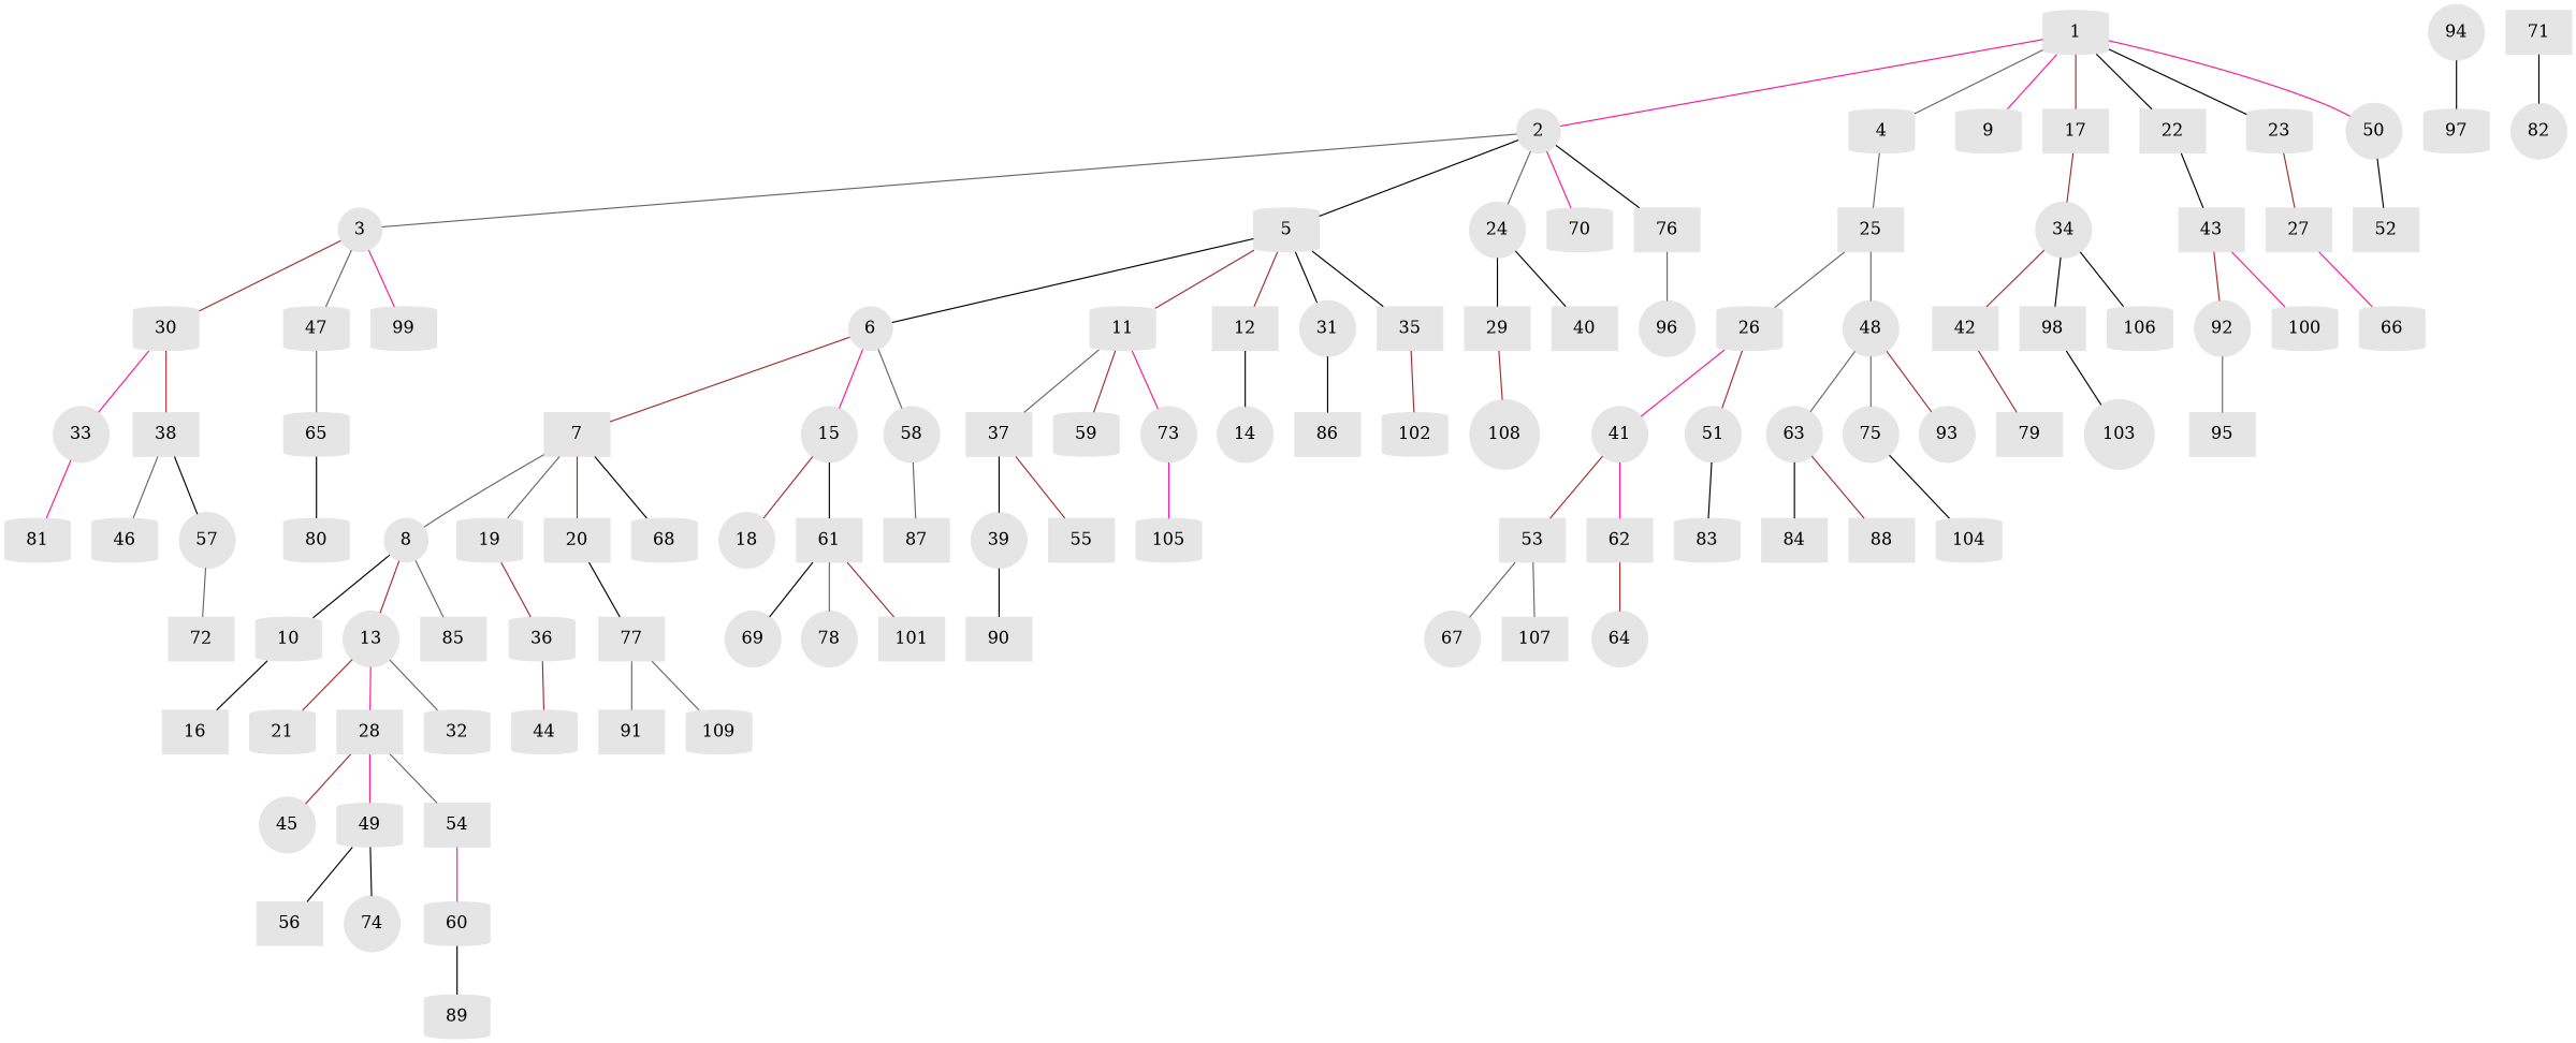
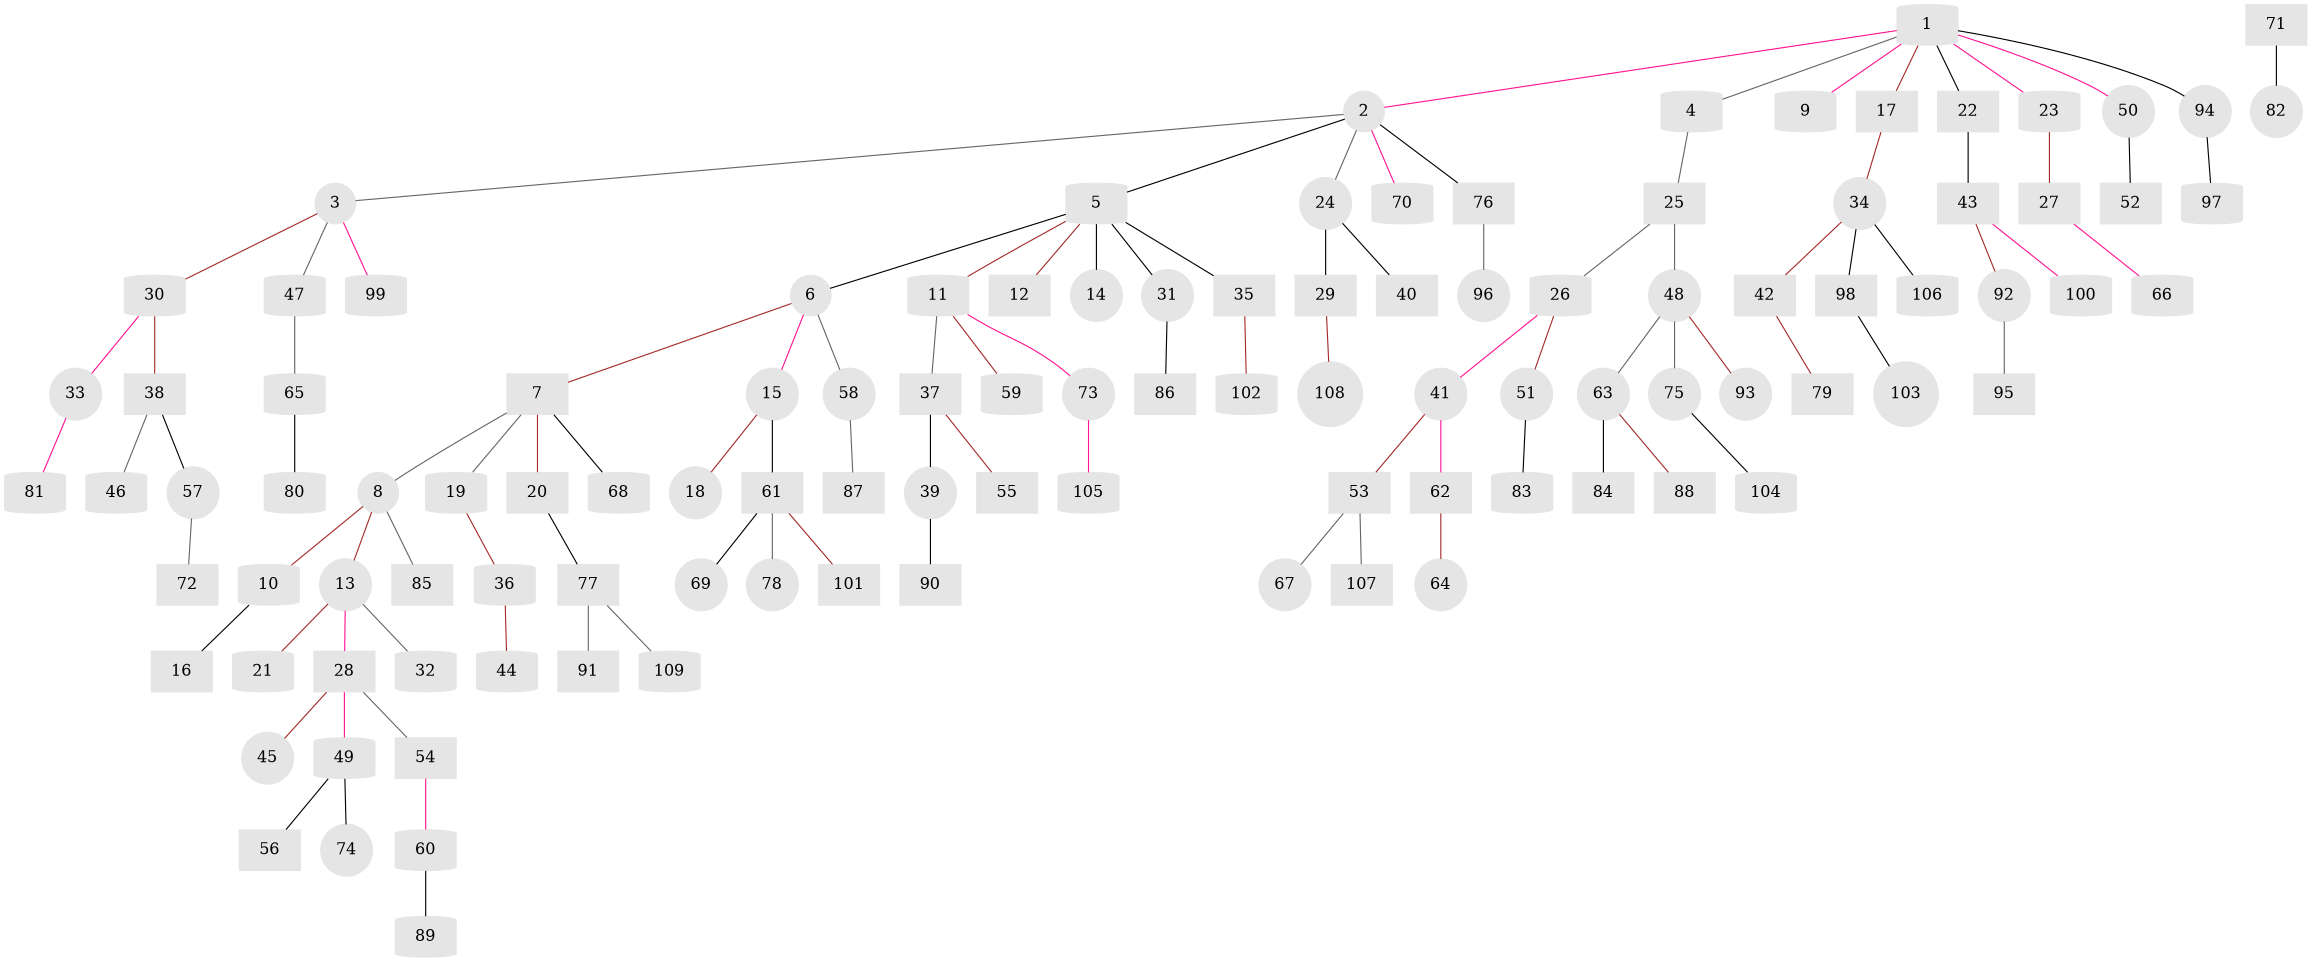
  graph {
    node [color=gray90 shape=box style=filled]
    edge [color=black]
    1 [shape=cylinder]
    2 [shape=circle]
    4 [shape=cylinder]
    9 [shape=cylinder]
    17
    22
    23 [shape=cylinder]
    50 [shape=circle]
    94 [shape=circle]
    3 [shape=circle]
    5 [shape=cylinder]
    24 [shape=circle]
    70 [shape=cylinder]
    76
    25
    34 [shape=circle]
    43
    27
    52
    97 [shape=cylinder]
    30 [shape=cylinder]
    47 [shape=cylinder]
    99 [shape=cylinder]
    6 [shape=circle]
    11 [shape=cylinder]
    12
    14 [shape=circle]
    31 [shape=circle]
    35
    29
    40
    96 [shape=circle]
    33 [shape=circle]
    38
    65 [shape=cylinder]
    26 [shape=cylinder]
    48 [shape=circle]
    7
    15 [shape=circle]
    58 [shape=circle]
    37
    59 [shape=cylinder]
    73 [shape=circle]
    86
    102 [shape=cylinder]
    8 [shape=circle]
    19 [shape=cylinder]
    20
    68 [shape=cylinder]
    18 [shape=circle]
    61
    87
    10 [shape=cylinder]
    13 [shape=circle]
    85
    36 [shape=cylinder]
    77
    16
    21 [shape=cylinder]
    28
    32 [shape=cylinder]
    39 [shape=circle]
    55
    105 [shape=cylinder]
    82 [shape=circle]
    71
    45 [shape=circle]
    49 [shape=cylinder]
    54
    69 [shape=circle]
    78 [shape=circle]
    101
    42
    98
    106 [shape=cylinder]
    44 [shape=cylinder]
    91
    109 [shape=cylinder]
    92 [shape=circle]
    100 [shape=cylinder]
    66 [shape=cylinder]
    108 [shape=circle]
    41 [shape=circle]
    51 [shape=circle]
    63 [shape=circle]
    75 [shape=circle]
    93 [shape=circle]
    53
    62
    83 [shape=cylinder]
    56
    74 [shape=circle]
    60 [shape=cylinder]
    81 [shape=cylinder]
    46 [shape=cylinder]
    57 [shape=circle]
    79
    103 [shape=circle]
    90
    72
    67 [shape=circle]
    107
    64 [shape=circle]
    95
    80 [shape=cylinder]
    84
    88
    104 [shape=cylinder]
    89 [shape=cylinder]
    1 -- 2 [color=deeppink]
    1 -- 4 [color=gray40]
    1 -- 9 [color=deeppink]
    1 -- 17 [color=brown]
    1 -- 22
-   1 -- 23
+   1 -- 23 [color=deeppink]
    1 -- 50 [color=deeppink]
+   1 -- 94
    2 -- 3 [color=gray40]
    2 -- 5
    2 -- 24 [color=gray40]
    2 -- 70 [color=deeppink]
    2 -- 76
    4 -- 25 [color=gray40]
    17 -- 34 [color=brown]
    22 -- 43
    23 -- 27 [color=brown]
    50 -- 52
    94 -- 97
    3 -- 30 [color=brown]
    3 -- 47 [color=gray40]
    3 -- 99 [color=deeppink]
    5 -- 6
    5 -- 11 [color=brown]
    5 -- 12 [color=brown]
-   12 -- 14
+   5 -- 14
    5 -- 31
    5 -- 35
    24 -- 29
    24 -- 40
    76 -- 96 [color=gray40]
    25 -- 26 [color=gray40]
    25 -- 48 [color=gray40]
    34 -- 42 [color=brown]
    34 -- 98
    34 -- 106
    43 -- 92 [color=brown]
    43 -- 100 [color=deeppink]
    27 -- 66 [color=deeppink]
    30 -- 33 [color=deeppink]
    30 -- 38 [color=brown]
    47 -- 65 [color=gray40]
    6 -- 7 [color=brown]
    6 -- 15 [color=deeppink]
    6 -- 58 [color=gray40]
    11 -- 37 [color=gray40]
    11 -- 59 [color=brown]
    11 -- 73 [color=deeppink]
    31 -- 86
    35 -- 102 [color=brown]
    29 -- 108 [color=brown]
    33 -- 81 [color=deeppink]
    38 -- 46 [color=gray40]
    38 -- 57
    65 -- 80
    26 -- 41 [color=deeppink]
    26 -- 51 [color=brown]
    48 -- 63 [color=gray40]
    48 -- 75 [color=gray40]
    48 -- 93 [color=brown]
    7 -- 8 [color=gray40]
    7 -- 19 [color=gray40]
    7 -- 20 [color=brown]
    7 -- 68
    15 -- 18 [color=brown]
    15 -- 61
    58 -- 87 [color=gray40]
    37 -- 39
    37 -- 55 [color=brown]
    73 -- 105 [color=deeppink]
-   8 -- 10
+   8 -- 10 [color=brown]
    8 -- 13 [color=brown]
    8 -- 85 [color=gray40]
    19 -- 36 [color=brown]
    20 -- 77
    61 -- 69
    61 -- 78 [color=gray40]
    61 -- 101 [color=brown]
    10 -- 16
    13 -- 21 [color=brown]
    13 -- 28 [color=deeppink]
    13 -- 32 [color=gray40]
    36 -- 44 [color=brown]
    77 -- 91 [color=gray40]
    77 -- 109 [color=gray40]
    28 -- 45 [color=brown]
    28 -- 49 [color=deeppink]
    28 -- 54 [color=gray40]
    39 -- 90
    71 -- 82
    49 -- 56
    49 -- 74
    54 -- 60 [color=deeppink]
    42 -- 79 [color=brown]
    98 -- 103
    92 -- 95 [color=gray40]
    41 -- 53 [color=brown]
    41 -- 62 [color=deeppink]
    51 -- 83
    63 -- 84
    63 -- 88 [color=brown]
    75 -- 104
    53 -- 67 [color=gray40]
    53 -- 107 [color=gray40]
    62 -- 64 [color=brown]
    60 -- 89
    57 -- 72 [color=gray40]
  }
